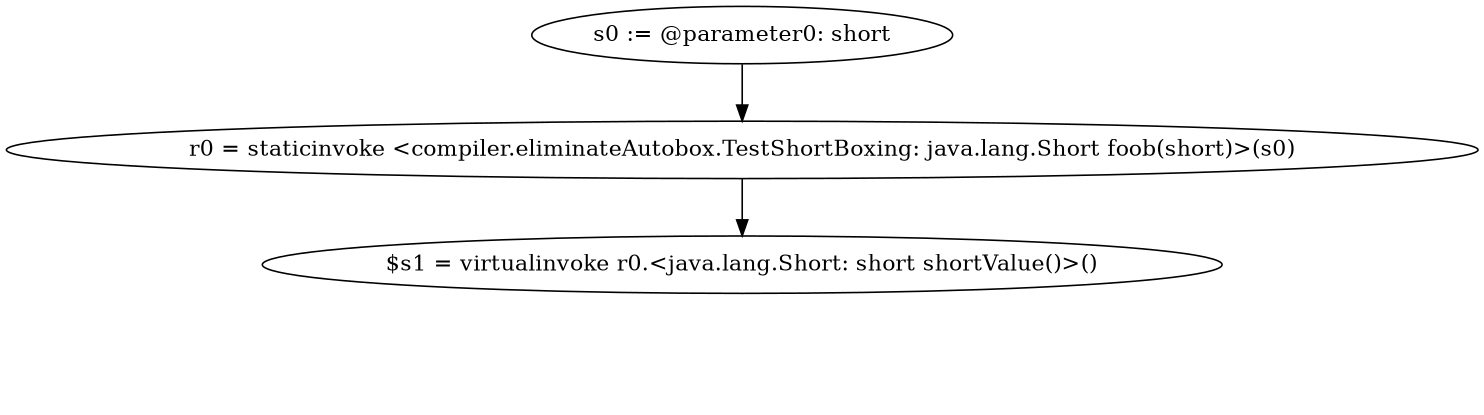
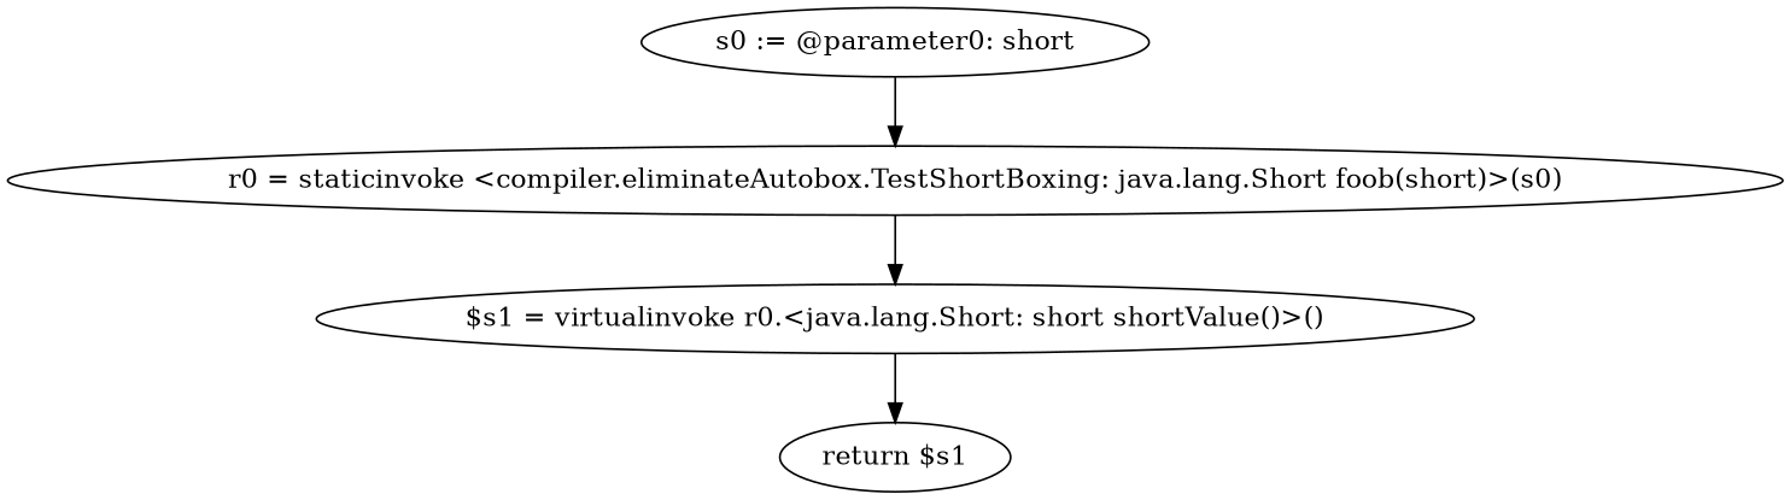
  digraph {
    "s0 := @parameter0: short"
    "r0 = staticinvoke <compiler.eliminateAutobox.TestShortBoxing: java.lang.Short foob(short)>(s0)"
    "$s1 = virtualinvoke r0.<java.lang.Short: short shortValue()>()"
+   "return $s1"
    "s0 := @parameter0: short" -> "r0 = staticinvoke <compiler.eliminateAutobox.TestShortBoxing: java.lang.Short foob(short)>(s0)"
    "r0 = staticinvoke <compiler.eliminateAutobox.TestShortBoxing: java.lang.Short foob(short)>(s0)" -> "$s1 = virtualinvoke r0.<java.lang.Short: short shortValue()>()"
+   "$s1 = virtualinvoke r0.<java.lang.Short: short shortValue()>()" -> "return $s1"
  }
